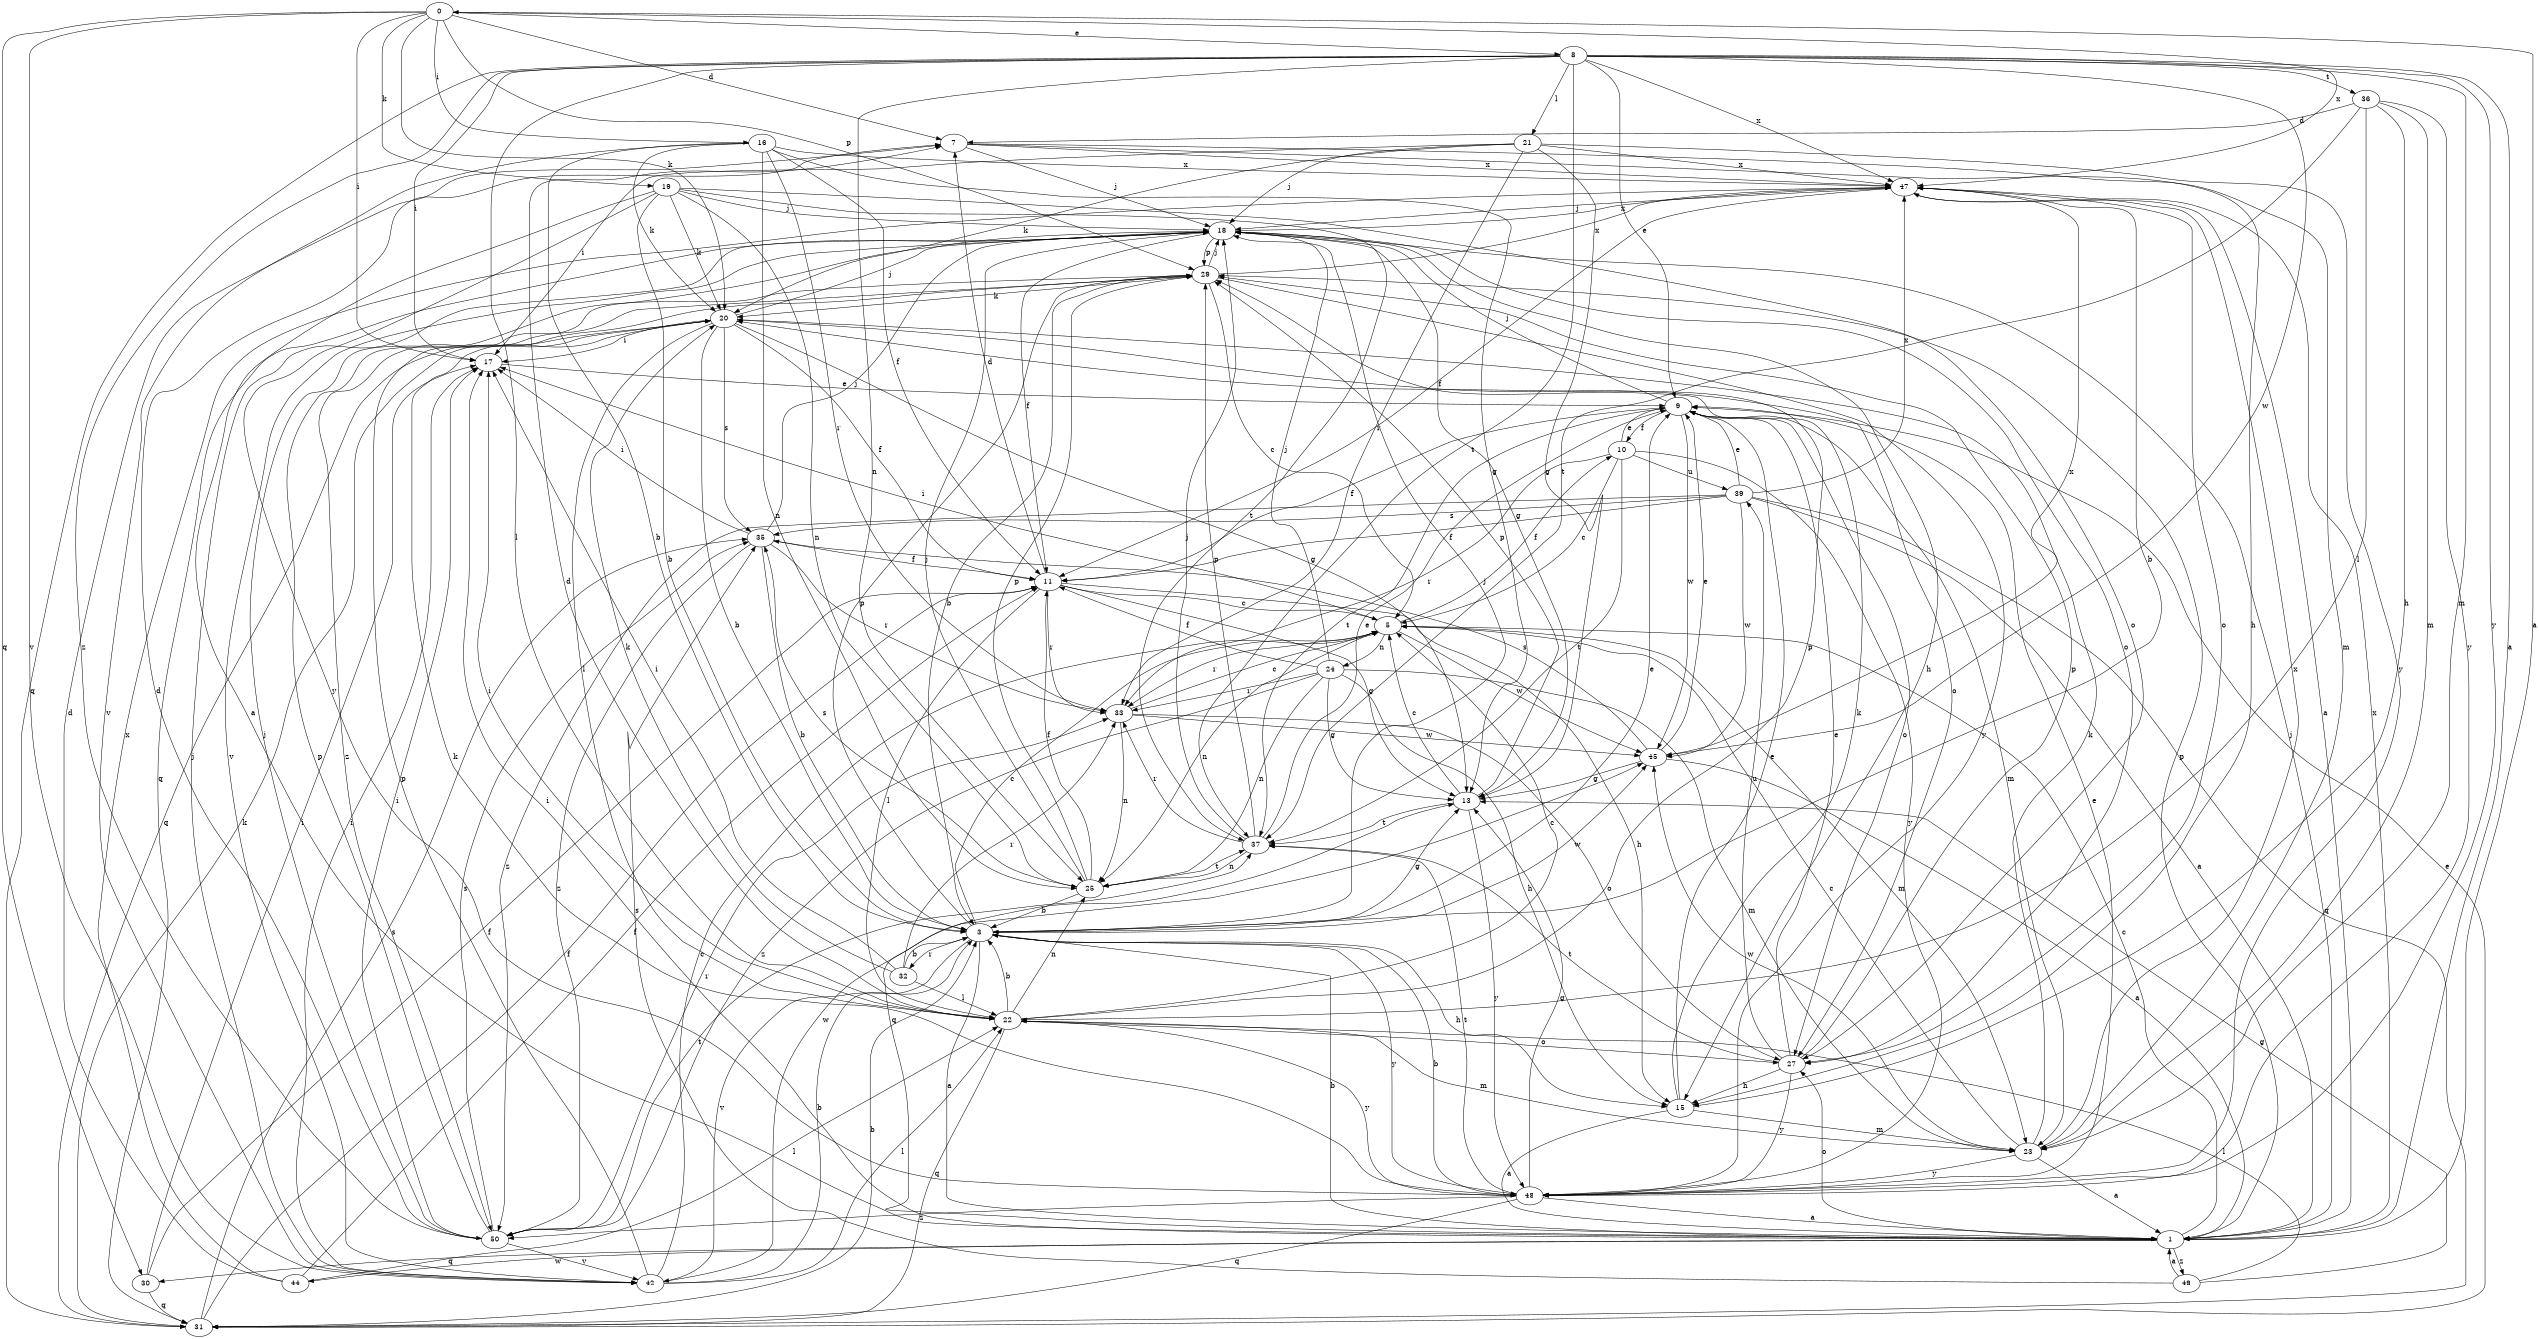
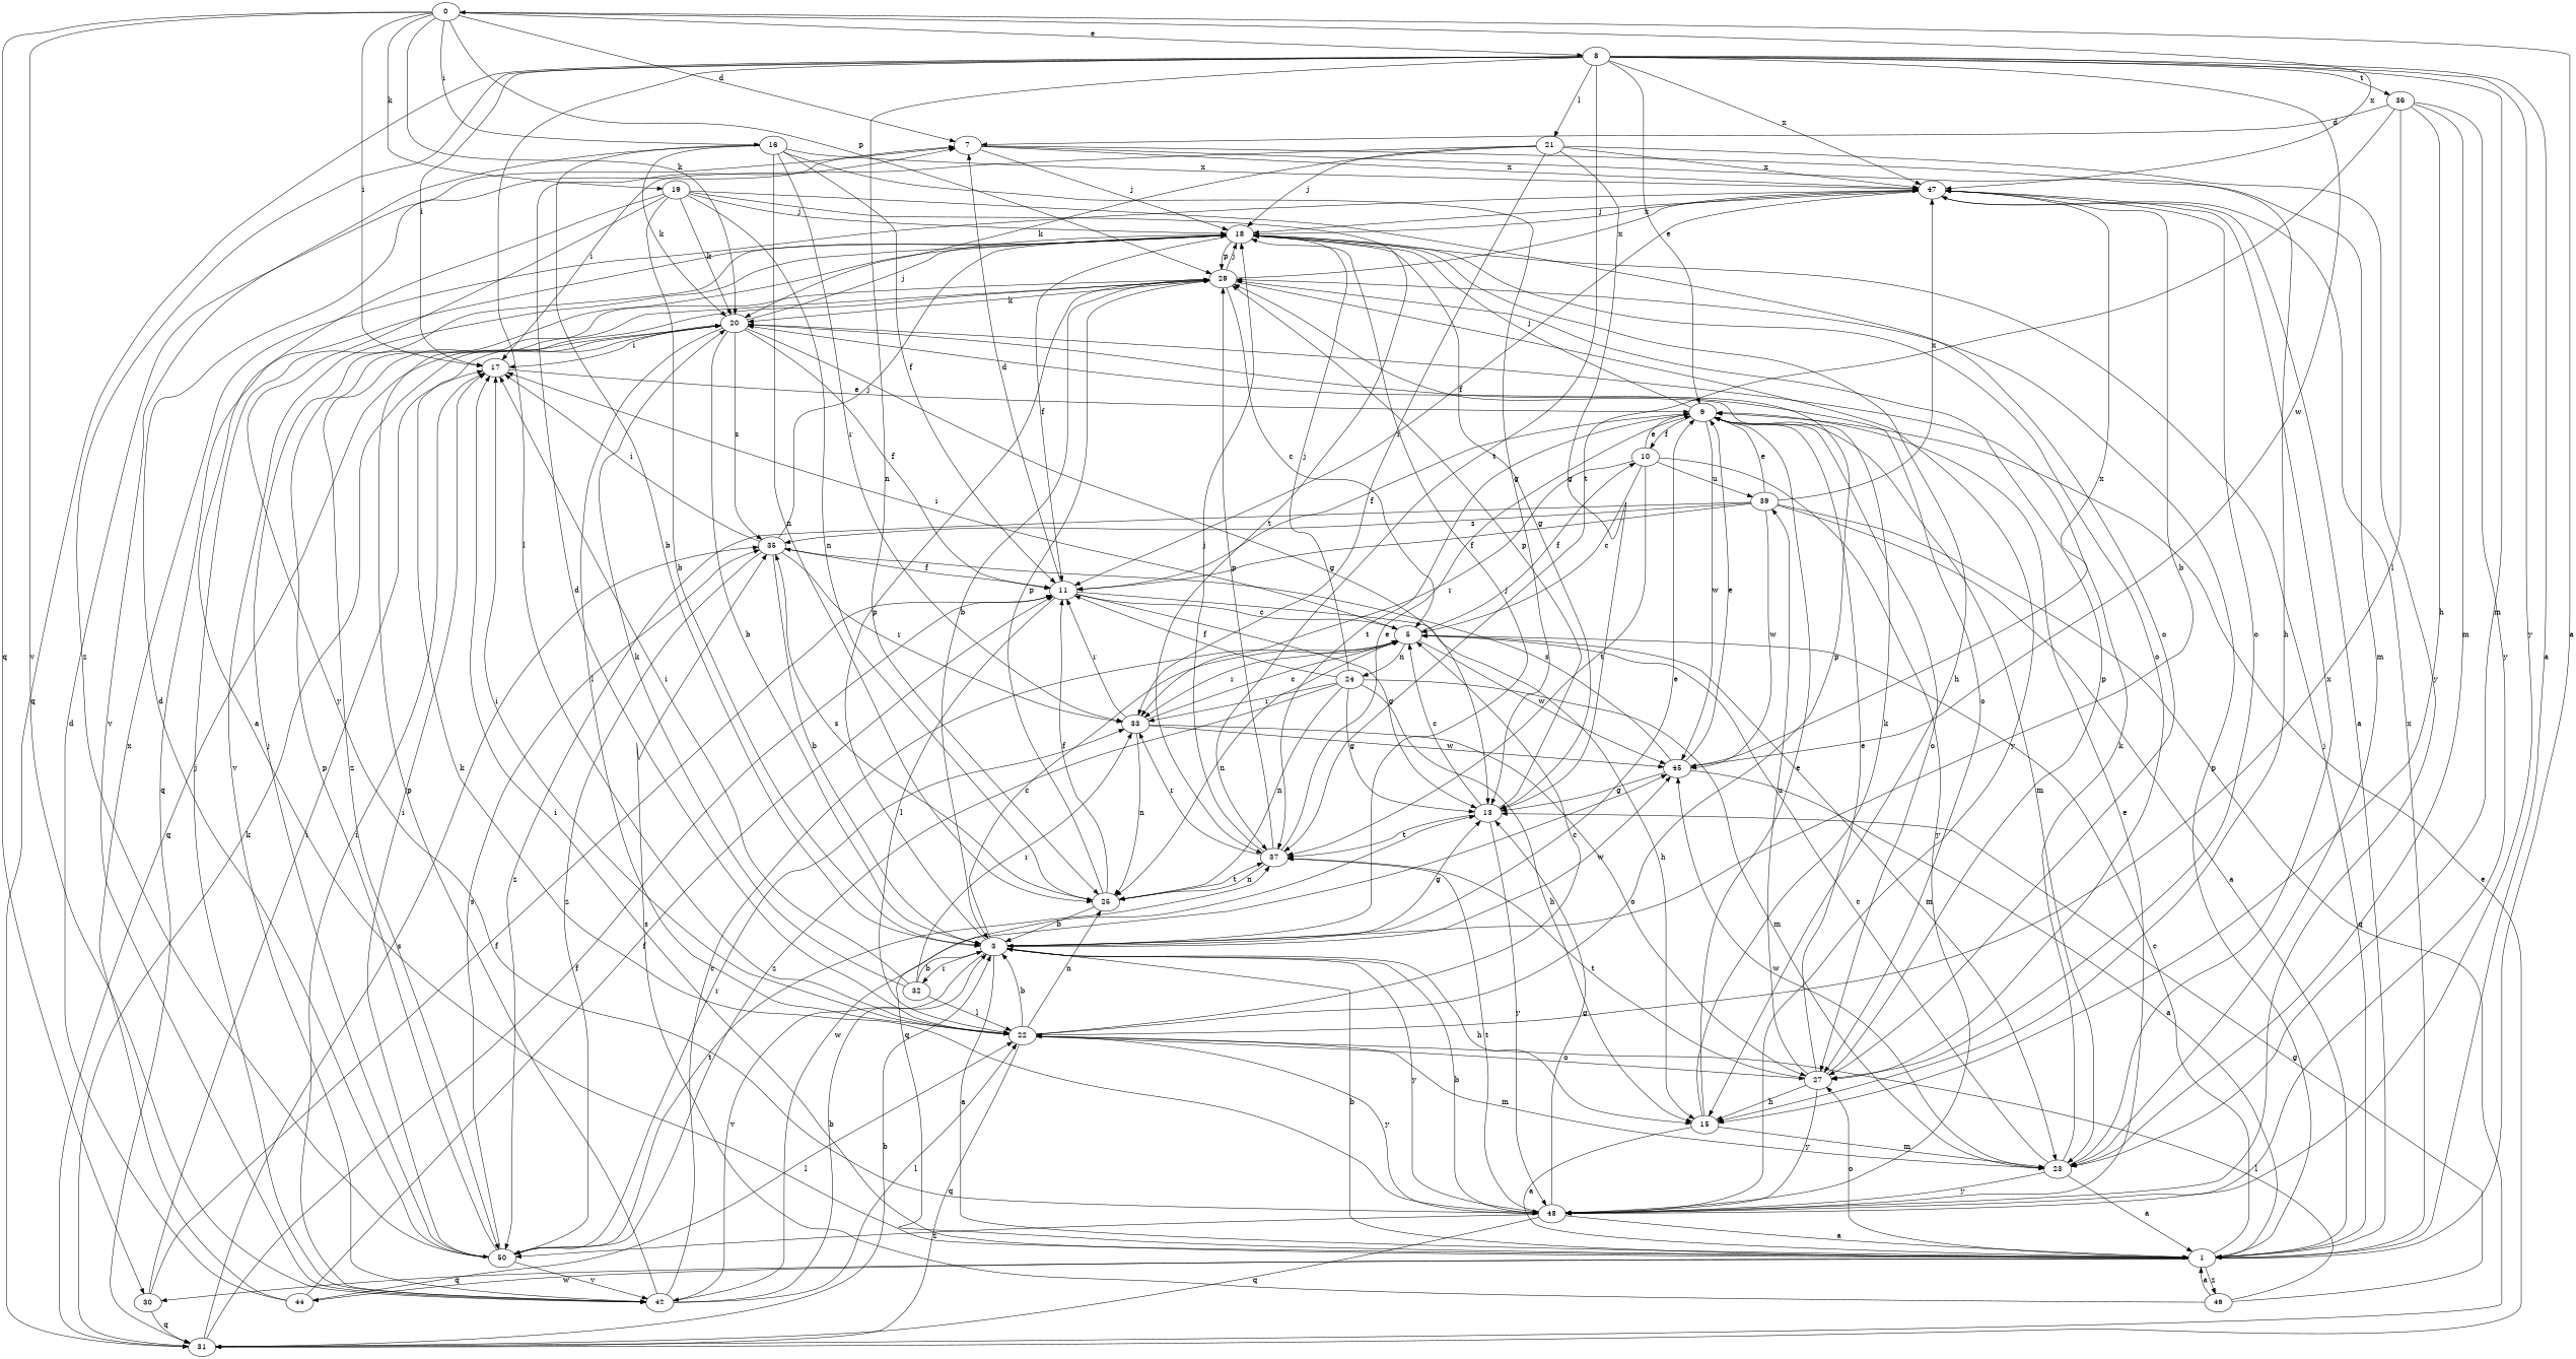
  strict digraph {
    0
    7
    8
    16
    17
    19
    20
    29
    30
    42
    47
    18
    15
    23
    1
    31
    9
    45
    48
    25
    21
    22
    36
    37
    50
    3
    13
    33
    11
    27
    35
    5
    44
    49
    32
    10
    24
    39
    0 -> 7 [label=d]
    0 -> 8 [label=e]
    0 -> 16 [label=i]
    0 -> 17 [label=i]
    0 -> 19 [label=k]
    0 -> 20 [label=k]
    0 -> 29 [label=p]
    0 -> 30 [label=q]
    0 -> 42 [label=v]
    0 -> 47 [label=x]
    7 -> 47 [label=x]
    7 -> 18 [label=j]
    7 -> 15 [label=h]
    7 -> 23 [label=m]
    8 -> 17 [label=i]
    8 -> 47 [label=x]
    8 -> 23 [label=m]
    8 -> 1 [label=a]
    8 -> 31 [label=q]
    8 -> 9 [label=e]
    8 -> 45 [label=w]
    8 -> 48 [label=y]
    8 -> 25 [label=n]
    8 -> 21 [label=l]
    8 -> 22 [label=l]
    8 -> 36 [label=t]
    8 -> 37 [label=t]
    8 -> 50 [label=z]
    16 -> 20 [label=k]
    16 -> 42 [label=v]
    16 -> 47 [label=x]
    16 -> 25 [label=n]
    16 -> 3 [label=b]
    16 -> 13 [label=g]
    16 -> 33 [label=r]
    16 -> 11 [label=f]
    17 -> 9 [label=e]
    19 -> 20 [label=k]
    19 -> 18 [label=j]
    19 -> 1 [label=a]
    19 -> 48 [label=y]
    19 -> 25 [label=n]
    19 -> 37 [label=t]
    19 -> 3 [label=b]
    19 -> 27 [label=o]
    20 -> 17 [label=i]
    20 -> 18 [label=j]
    20 -> 31 [label=q]
    20 -> 22 [label=l]
    20 -> 3 [label=b]
    20 -> 13 [label=g]
    20 -> 11 [label=f]
    20 -> 27 [label=o]
    20 -> 35 [label=s]
    29 -> 20 [label=k]
    29 -> 47 [label=x]
    29 -> 18 [label=j]
    29 -> 48 [label=y]
    29 -> 50 [label=z]
    29 -> 3 [label=b]
    29 -> 5 [label=c]
    30 -> 17 [label=i]
    30 -> 31 [label=q]
    30 -> 11 [label=f]
    42 -> 17 [label=i]
    42 -> 29 [label=p]
    42 -> 18 [label=j]
    42 -> 45 [label=w]
    42 -> 22 [label=l]
    42 -> 3 [label=b]
    42 -> 5 [label=c]
    47 -> 18 [label=j]
    47 -> 1 [label=a]
    47 -> 3 [label=b]
    47 -> 11 [label=f]
    47 -> 27 [label=o]
    18 -> 29 [label=p]
    18 -> 42 [label=v]
    18 -> 47 [label=x]
    18 -> 15 [label=h]
    18 -> 31 [label=q]
    18 -> 13 [label=g]
    18 -> 11 [label=f]
    18 -> 27 [label=o]
    15 -> 20 [label=k]
    15 -> 23 [label=m]
    15 -> 1 [label=a]
    15 -> 9 [label=e]
    23 -> 20 [label=k]
    23 -> 47 [label=x]
    23 -> 1 [label=a]
    23 -> 45 [label=w]
    23 -> 48 [label=y]
    23 -> 5 [label=c]
    1 -> 0 [label=a]
    1 -> 17 [label=i]
    1 -> 29 [label=p]
    1 -> 30 [label=q]
    1 -> 47 [label=x]
    1 -> 18 [label=j]
    1 -> 3 [label=b]
    1 -> 13 [label=q]
    1 -> 27 [label=o]
    1 -> 5 [label=c]
    1 -> 44 [label=w]
    1 -> 49 [label=z]
    31 -> 20 [label=k]
    31 -> 9 [label=e]
    31 -> 3 [label=b]
    31 -> 11 [label=f]
    31 -> 35 [label=s]
    9 -> 18 [label=j]
    9 -> 23 [label=m]
    9 -> 45 [label=w]
    9 -> 37 [label=t]
    9 -> 11 [label=f]
    9 -> 27 [label=o]
    9 -> 10 [label=f]
    45 -> 47 [label=x]
    45 -> 1 [label=a]
    45 -> 9 [label=e]
    45 -> 13 [label=g]
    45 -> 35 [label=s]
    48 -> 20 [label=k]
    48 -> 1 [label=a]
    48 -> 31 [label=q]
    48 -> 9 [label=e]
    48 -> 37 [label=t]
    48 -> 50 [label=z]
    48 -> 3 [label=b]
    48 -> 13 [label=g]
    25 -> 29 [label=p]
-   25 -> 18 [label=j]
    25 -> 37 [label=t]
    25 -> 3 [label=b]
    25 -> 11 [label=f]
    25 -> 35 [label=s]
    21 -> 17 [label=i]
    21 -> 20 [label=k]
    21 -> 47 [label=x]
    21 -> 18 [label=j]
    21 -> 48 [label=y]
    21 -> 13 [label=g]
    21 -> 33 [label=r]
    22 -> 7 [label=d]
    22 -> 17 [label=i]
    22 -> 29 [label=p]
    22 -> 23 [label=m]
    22 -> 31 [label=q]
    22 -> 48 [label=y]
    22 -> 25 [label=n]
    22 -> 3 [label=b]
    22 -> 27 [label=o]
    22 -> 5 [label=c]
    36 -> 7 [label=d]
    36 -> 15 [label=h]
    36 -> 23 [label=m]
    36 -> 48 [label=y]
    36 -> 22 [label=l]
    36 -> 37 [label=t]
    37 -> 29 [label=p]
    37 -> 18 [label=j]
    37 -> 9 [label=e]
    37 -> 25 [label=n]
    37 -> 33 [label=r]
    50 -> 7 [label=d]
    50 -> 17 [label=i]
    50 -> 29 [label=p]
    50 -> 42 [label=v]
    50 -> 18 [label=j]
    50 -> 37 [label=t]
    50 -> 33 [label=r]
    50 -> 35 [label=s]
    3 -> 29 [label=p]
    3 -> 42 [label=v]
    3 -> 18 [label=j]
    3 -> 15 [label=h]
    3 -> 1 [label=a]
    3 -> 9 [label=e]
    3 -> 45 [label=w]
    3 -> 48 [label=y]
    3 -> 13 [label=g]
    3 -> 5 [label=c]
    3 -> 32 [label=r]
    13 -> 29 [label=p]
    13 -> 48 [label=y]
    13 -> 37 [label=t]
    13 -> 5 [label=c]
    33 -> 45 [label=w]
    33 -> 25 [label=n]
    33 -> 27 [label=o]
    33 -> 5 [label=c]
    11 -> 7 [label=d]
    11 -> 15 [label=h]
    11 -> 22 [label=l]
    11 -> 13 [label=g]
-   11 -> 33 [label=r]
+   33 -> 11 [label=r]
    11 -> 5 [label=c]
    27 -> 29 [label=p]
    27 -> 15 [label=h]
    27 -> 9 [label=e]
    27 -> 48 [label=y]
    27 -> 37 [label=t]
    27 -> 39 [label=u]
    35 -> 17 [label=i]
    35 -> 18 [label=j]
    35 -> 50 [label=z]
    35 -> 3 [label=b]
    35 -> 33 [label=r]
    35 -> 11 [label=f]
    5 -> 17 [label=i]
    5 -> 23 [label=m]
    5 -> 45 [label=w]
    5 -> 25 [label=n]
    5 -> 33 [label=r]
    5 -> 10 [label=f]
    5 -> 24 [label=n]
    44 -> 7 [label=d]
    44 -> 47 [label=x]
    44 -> 22 [label=l]
    44 -> 11 [label=f]
    49 -> 1 [label=a]
    49 -> 22 [label=l]
    49 -> 13 [label=g]
    49 -> 35 [label=s]
    32 -> 17 [label=i]
    32 -> 20 [label=k]
    32 -> 22 [label=l]
    32 -> 3 [label=b]
    32 -> 33 [label=r]
    10 -> 9 [label=e]
    10 -> 48 [label=y]
    10 -> 37 [label=t]
    10 -> 33 [label=r]
    10 -> 5 [label=c]
    10 -> 39 [label=u]
    24 -> 18 [label=j]
    24 -> 15 [label=h]
    24 -> 23 [label=m]
    24 -> 25 [label=n]
    24 -> 50 [label=z]
    24 -> 13 [label=g]
    24 -> 33 [label=r]
    24 -> 11 [label=f]
    39 -> 47 [label=x]
    39 -> 1 [label=a]
    39 -> 31 [label=q]
    39 -> 9 [label=e]
    39 -> 45 [label=w]
    39 -> 50 [label=z]
    39 -> 11 [label=f]
    39 -> 35 [label=s]
  }
